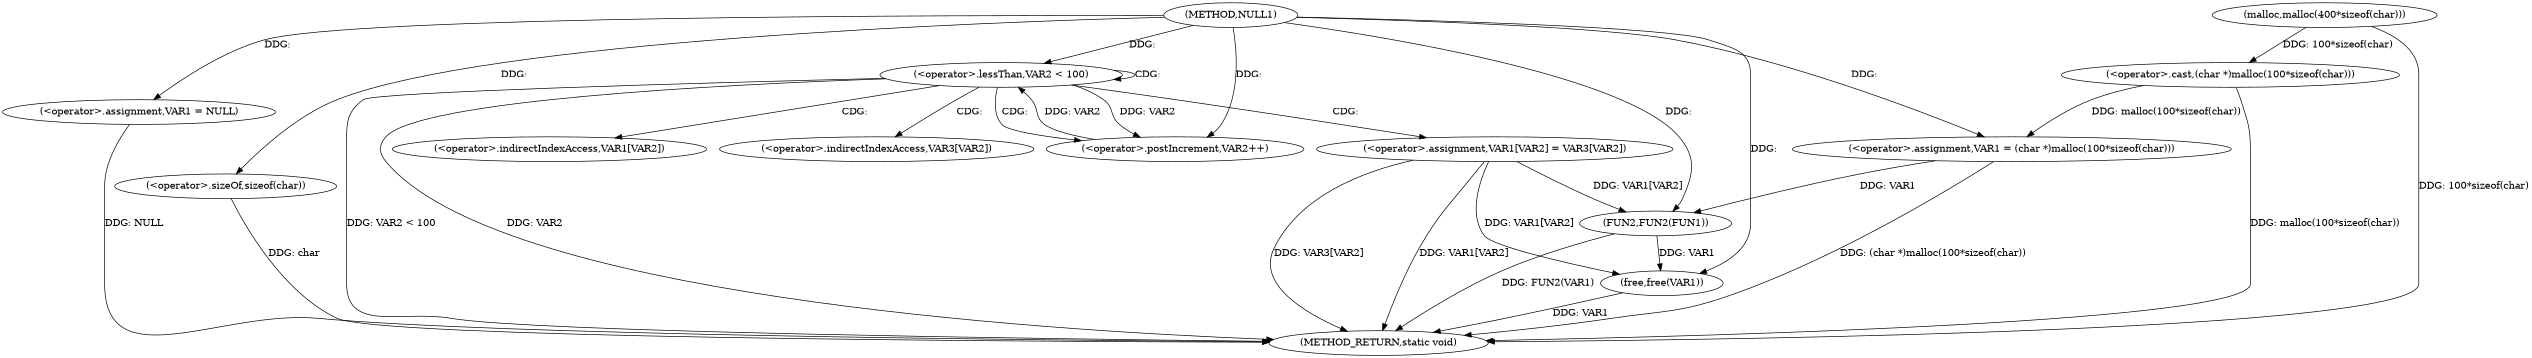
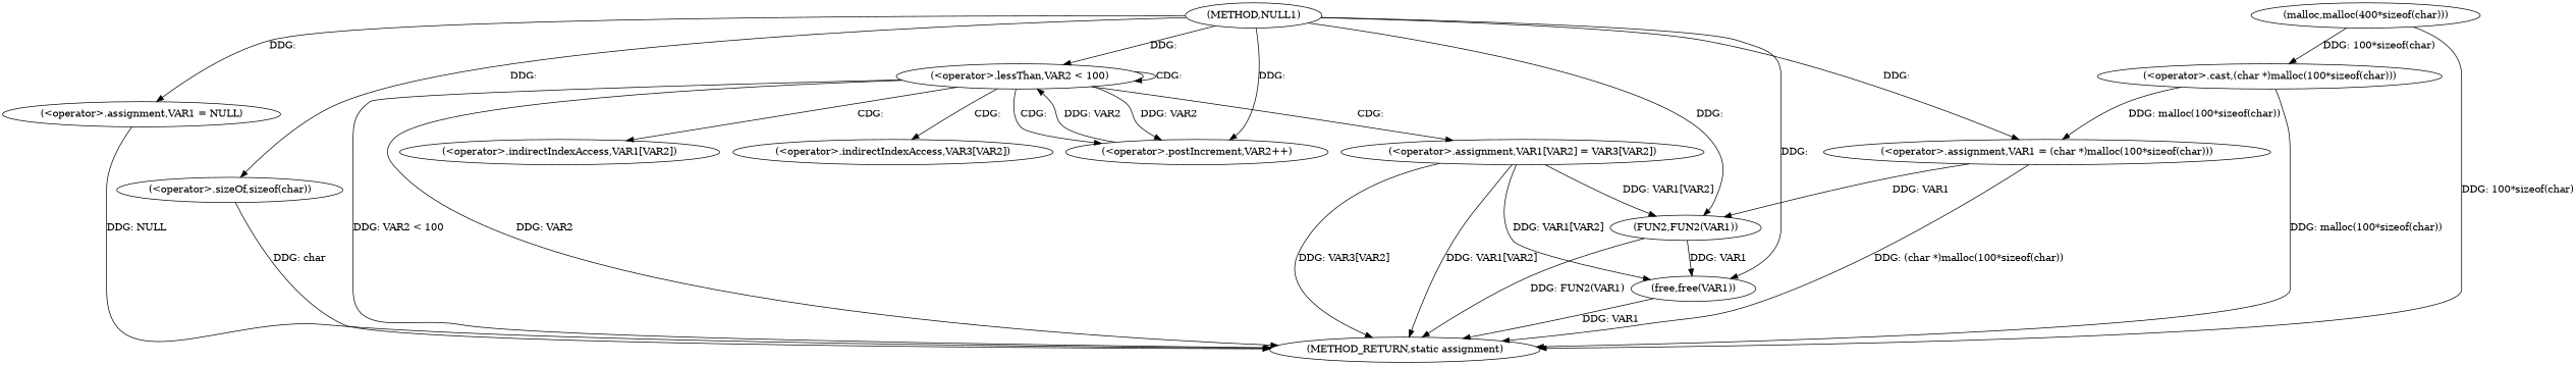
  digraph {
    n1 [label="(METHOD,NULL1)"]
    n2 [label="(<operator>.assignment,VAR1 = NULL)"]
    n3 [label="(<operator>.assignment,VAR1 = (char *)malloc(100*sizeof(char)))"]
    n4 [label="(<operator>.sizeOf,sizeof(char))"]
    n5 [label="(<operator>.lessThan,VAR2 < 100)"]
    n6 [label="(<operator>.postIncrement,VAR2++)"]
-   n7 [label="(FUN2,FUN2(FUN1))"]
+   n7 [label="(FUN2,FUN2(VAR1))"]
    n8 [label="(free,free(VAR1))"]
-   n9 [label="(METHOD_RETURN,static void)"]
+   n9 [label="(METHOD_RETURN,static assignment)"]
    n10 [label="(<operator>.assignment,VAR1[VAR2] = VAR3[VAR2])"]
    n11 [label="(<operator>.indirectIndexAccess,VAR1[VAR2])"]
    n12 [label="(<operator>.indirectIndexAccess,VAR3[VAR2])"]
    n13 [label="(<operator>.cast,(char *)malloc(100*sizeof(char)))"]
    n14 [label="(malloc,malloc(400*sizeof(char)))"]
    n1 -> n2 [label="DDG: "]
    n1 -> n3 [label="DDG: "]
    n1 -> n4 [label="DDG: "]
    n1 -> n5 [label="DDG: "]
    n1 -> n6 [label="DDG: "]
    n1 -> n7 [label="DDG: "]
    n1 -> n8 [label="DDG: "]
    n2 -> n9 [label="DDG: NULL"]
    n3 -> n7 [label="DDG: VAR1"]
    n3 -> n9 [label="DDG: (char *)malloc(100*sizeof(char))"]
    n4 -> n9 [label="DDG: char"]
    n5 -> n5 [label="CDG: "]
    n5 -> n6 [label="DDG: VAR2"]
    n5 -> n6 [label="CDG: "]
    n5 -> n9 [label="DDG: VAR2 < 100"]
    n5 -> n9 [label="DDG: VAR2"]
    n5 -> n10 [label="CDG: "]
    n5 -> n11 [label="CDG: "]
    n5 -> n12 [label="CDG: "]
    n6 -> n5 [label="DDG: VAR2"]
    n7 -> n8 [label="DDG: VAR1"]
    n7 -> n9 [label="DDG: FUN2(VAR1)"]
    n8 -> n9 [label="DDG: VAR1"]
    n10 -> n7 [label="DDG: VAR1[VAR2]"]
    n10 -> n8 [label="DDG: VAR1[VAR2]"]
    n10 -> n9 [label="DDG: VAR3[VAR2]"]
    n10 -> n9 [label="DDG: VAR1[VAR2]"]
    n13 -> n3 [label="DDG: malloc(100*sizeof(char))"]
    n13 -> n9 [label="DDG: malloc(100*sizeof(char))"]
    n14 -> n9 [label="DDG: 100*sizeof(char)"]
    n14 -> n13 [label="DDG: 100*sizeof(char)"]
  }
